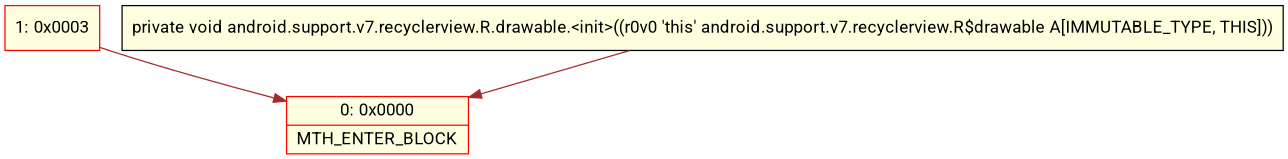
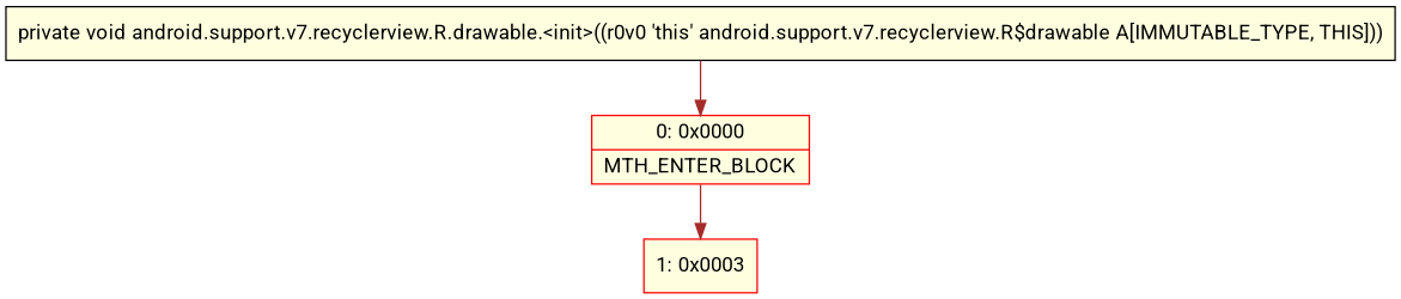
  digraph {
    fontname=Roboto
    node [color=red shape=record style=filled fillcolor=lightyellow fontname=Roboto]
    edge [color=brown fontname=Roboto]
    n1 [label="{0\:\ 0x0000|MTH_ENTER_BLOCK\l}"]
    n2 [label="{1\:\ 0x0003}"]
    n3 [label="{private void android.support.v7.recyclerview.R.drawable.\<init\>((r0v0 'this' android.support.v7.recyclerview.R$drawable A[IMMUTABLE_TYPE, THIS])) }" color=""]
    subgraph cluster_1 {
      label="R(0)"
    }
-   n2 -> n1
+   n1 -> n2
    n3 -> n1
  }
